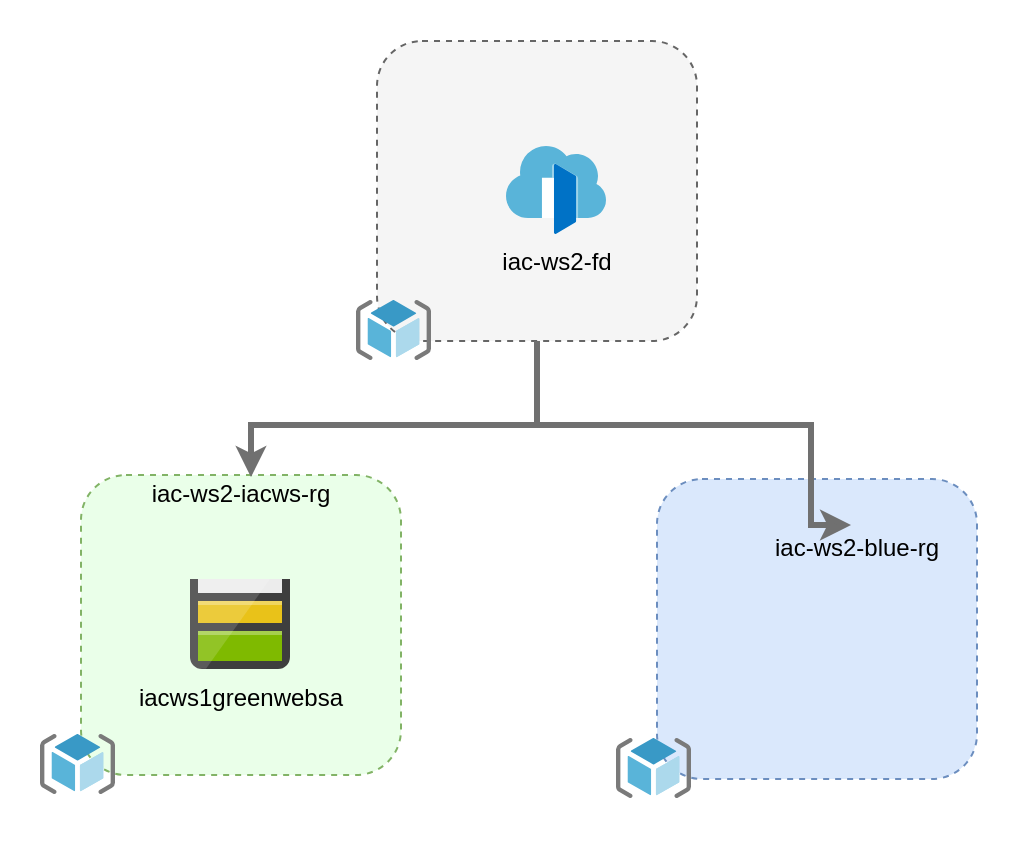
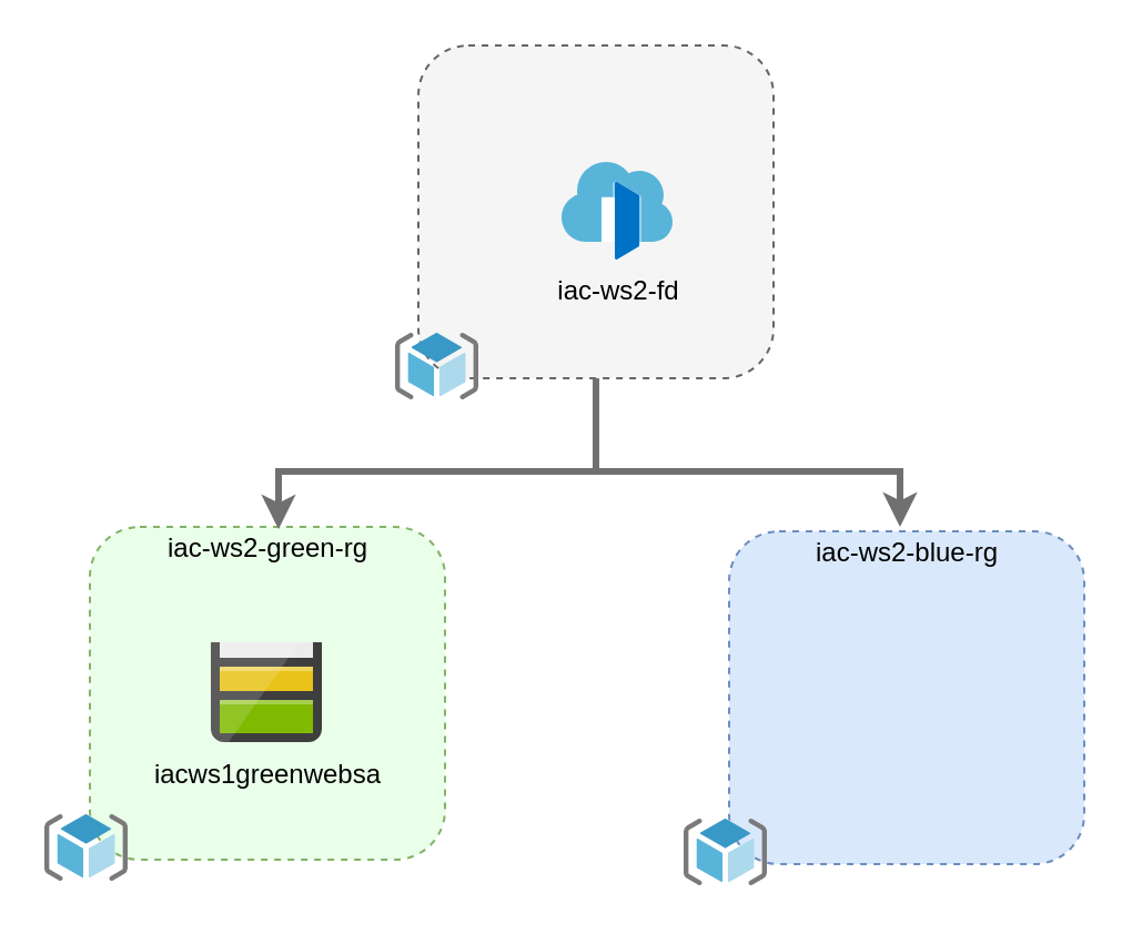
  <mxCell id="0" />
  <mxCell id="1" parent="0" />
  <mxCell id="2" value="" style="group" parent="1" vertex="1" connectable="0"><mxGeometry x="178" y="20" width="170" height="160" as="geometry" /></mxCell>
  <mxCell id="3" value="" style="rounded=1;whiteSpace=wrap;html=1;dashed=1;perimeterSpacing=0;fillColor=#f5f5f5;strokeColor=#666666;fontColor=#333333;" parent="2" vertex="1"><mxGeometry x="10" width="160" height="150" as="geometry" /></mxCell>
  <mxCell id="4" value="" style="aspect=fixed;html=1;points=[];align=center;image;fontSize=12;image=img/lib/mscae/ResourceGroup.svg;dashed=1;" parent="2" vertex="1"><mxGeometry y="130" width="37.5" height="30" as="geometry" /></mxCell>
  <mxCell id="5" value="&lt;span style=&quot;background-color: rgb(245 , 245 , 245)&quot;&gt;&lt;font color=&quot;#000000&quot;&gt;iac-ws2-fd&lt;/font&gt;&lt;/span&gt;" style="aspect=fixed;html=1;points=[];align=center;image;fontSize=12;image=img/lib/mscae/Front_Doors.svg;dashed=1;" parent="2" vertex="1"><mxGeometry x="75" y="53" width="50" height="44" as="geometry" /></mxCell>
  <mxCell id="6" value="" style="group" parent="1" vertex="1" connectable="0"><mxGeometry x="20" y="237" width="180" height="160" as="geometry" /></mxCell>
  <mxCell id="7" value="" style="group" parent="6" vertex="1" connectable="0"><mxGeometry width="180" height="160" as="geometry" /></mxCell>
  <mxCell id="8" value="" style="rounded=1;whiteSpace=wrap;html=1;dashed=1;perimeterSpacing=0;fillColor=#EAFFE9;strokeColor=#82b366;" parent="7" vertex="1"><mxGeometry x="20" width="160" height="150" as="geometry" /></mxCell>
  <mxCell id="9" value="" style="aspect=fixed;html=1;points=[];align=center;image;fontSize=12;image=img/lib/mscae/ResourceGroup.svg;dashed=1;" parent="7" vertex="1"><mxGeometry y="130" width="37.5" height="30" as="geometry" /></mxCell>
- <mxCell id="10" value="iac-ws2-iacws-rg" style="text;html=1;resizable=0;autosize=1;align=center;verticalAlign=middle;points=[];rounded=0;dashed=1;fontColor=#000000;" parent="7" vertex="1"><mxGeometry x="50" y="1" width="100" height="18" as="geometry" /></mxCell>
+ <mxCell id="10" value="iac-ws2-green-rg" style="text;html=1;resizable=0;autosize=1;align=center;verticalAlign=middle;points=[];rounded=0;dashed=1;fontColor=#000000;" parent="7" vertex="1"><mxGeometry x="50" y="1" width="100" height="18" as="geometry" /></mxCell>
  <mxCell id="11" value="&lt;font color=&quot;#000000&quot; style=&quot;background-color: rgb(234 , 255 , 233)&quot;&gt;iacws1greenwebsa&lt;/font&gt;" style="aspect=fixed;html=1;points=[];align=center;image;fontSize=12;image=img/lib/mscae/Storage_Accounts.svg;" parent="7" vertex="1"><mxGeometry x="75" y="52.5" width="50" height="45" as="geometry" /></mxCell>
  <mxCell id="12" value="" style="group" parent="1" vertex="1" connectable="0"><mxGeometry x="308" y="239" width="180" height="160" as="geometry" /></mxCell>
  <mxCell id="13" value="" style="rounded=1;whiteSpace=wrap;html=1;dashed=1;perimeterSpacing=0;fillColor=#dae8fc;strokeColor=#6c8ebf;" parent="12" vertex="1"><mxGeometry x="20" width="160" height="150" as="geometry" /></mxCell>
  <mxCell id="14" value="" style="aspect=fixed;html=1;points=[];align=center;image;fontSize=12;image=img/lib/mscae/ResourceGroup.svg;dashed=1;" parent="12" vertex="1"><mxGeometry y="130" width="37.5" height="30" as="geometry" /></mxCell>
- <mxCell id="15" value="iac-ws2-blue-rg" style="text;html=1;resizable=0;autosize=1;align=center;verticalAlign=middle;points=[];rounded=0;dashed=1;fontColor=#000000;" parent="12" vertex="1"><mxGeometry x="70" y="25" width="100" height="20" as="geometry" /></mxCell>
+ <mxCell id="15" value="iac-ws2-blue-rg" style="text;html=1;resizable=0;autosize=1;align=center;verticalAlign=middle;points=[];rounded=0;dashed=1;fontColor=#000000;" parent="12" vertex="1"><mxGeometry x="50" width="100" height="20" as="geometry" /></mxCell>
  <mxCell id="16" value="" style="edgeStyle=orthogonalEdgeStyle;rounded=0;orthogonalLoop=1;jettySize=auto;html=1;strokeWidth=3;fontColor=#000000;exitX=0.5;exitY=1;exitDx=0;exitDy=0;entryX=0.47;entryY=-0.1;entryDx=0;entryDy=0;entryPerimeter=0;strokeColor=#707070;" parent="1" source="3" target="15" edge="1"><mxGeometry relative="1" as="geometry"><Array as="points"><mxPoint x="268" y="212" /><mxPoint x="405" y="212" /></Array></mxGeometry></mxCell>
  <mxCell id="17" value="" style="edgeStyle=orthogonalEdgeStyle;rounded=0;orthogonalLoop=1;jettySize=auto;html=1;strokeWidth=3;fontColor=#000000;strokeColor=#707070;exitX=0.5;exitY=1;exitDx=0;exitDy=0;" parent="1" source="3" edge="1"><mxGeometry relative="1" as="geometry"><mxPoint x="277" y="316" as="sourcePoint" /><mxPoint x="125" y="238" as="targetPoint" /><Array as="points"><mxPoint x="268" y="212" /><mxPoint x="125" y="212" /></Array></mxGeometry></mxCell>
